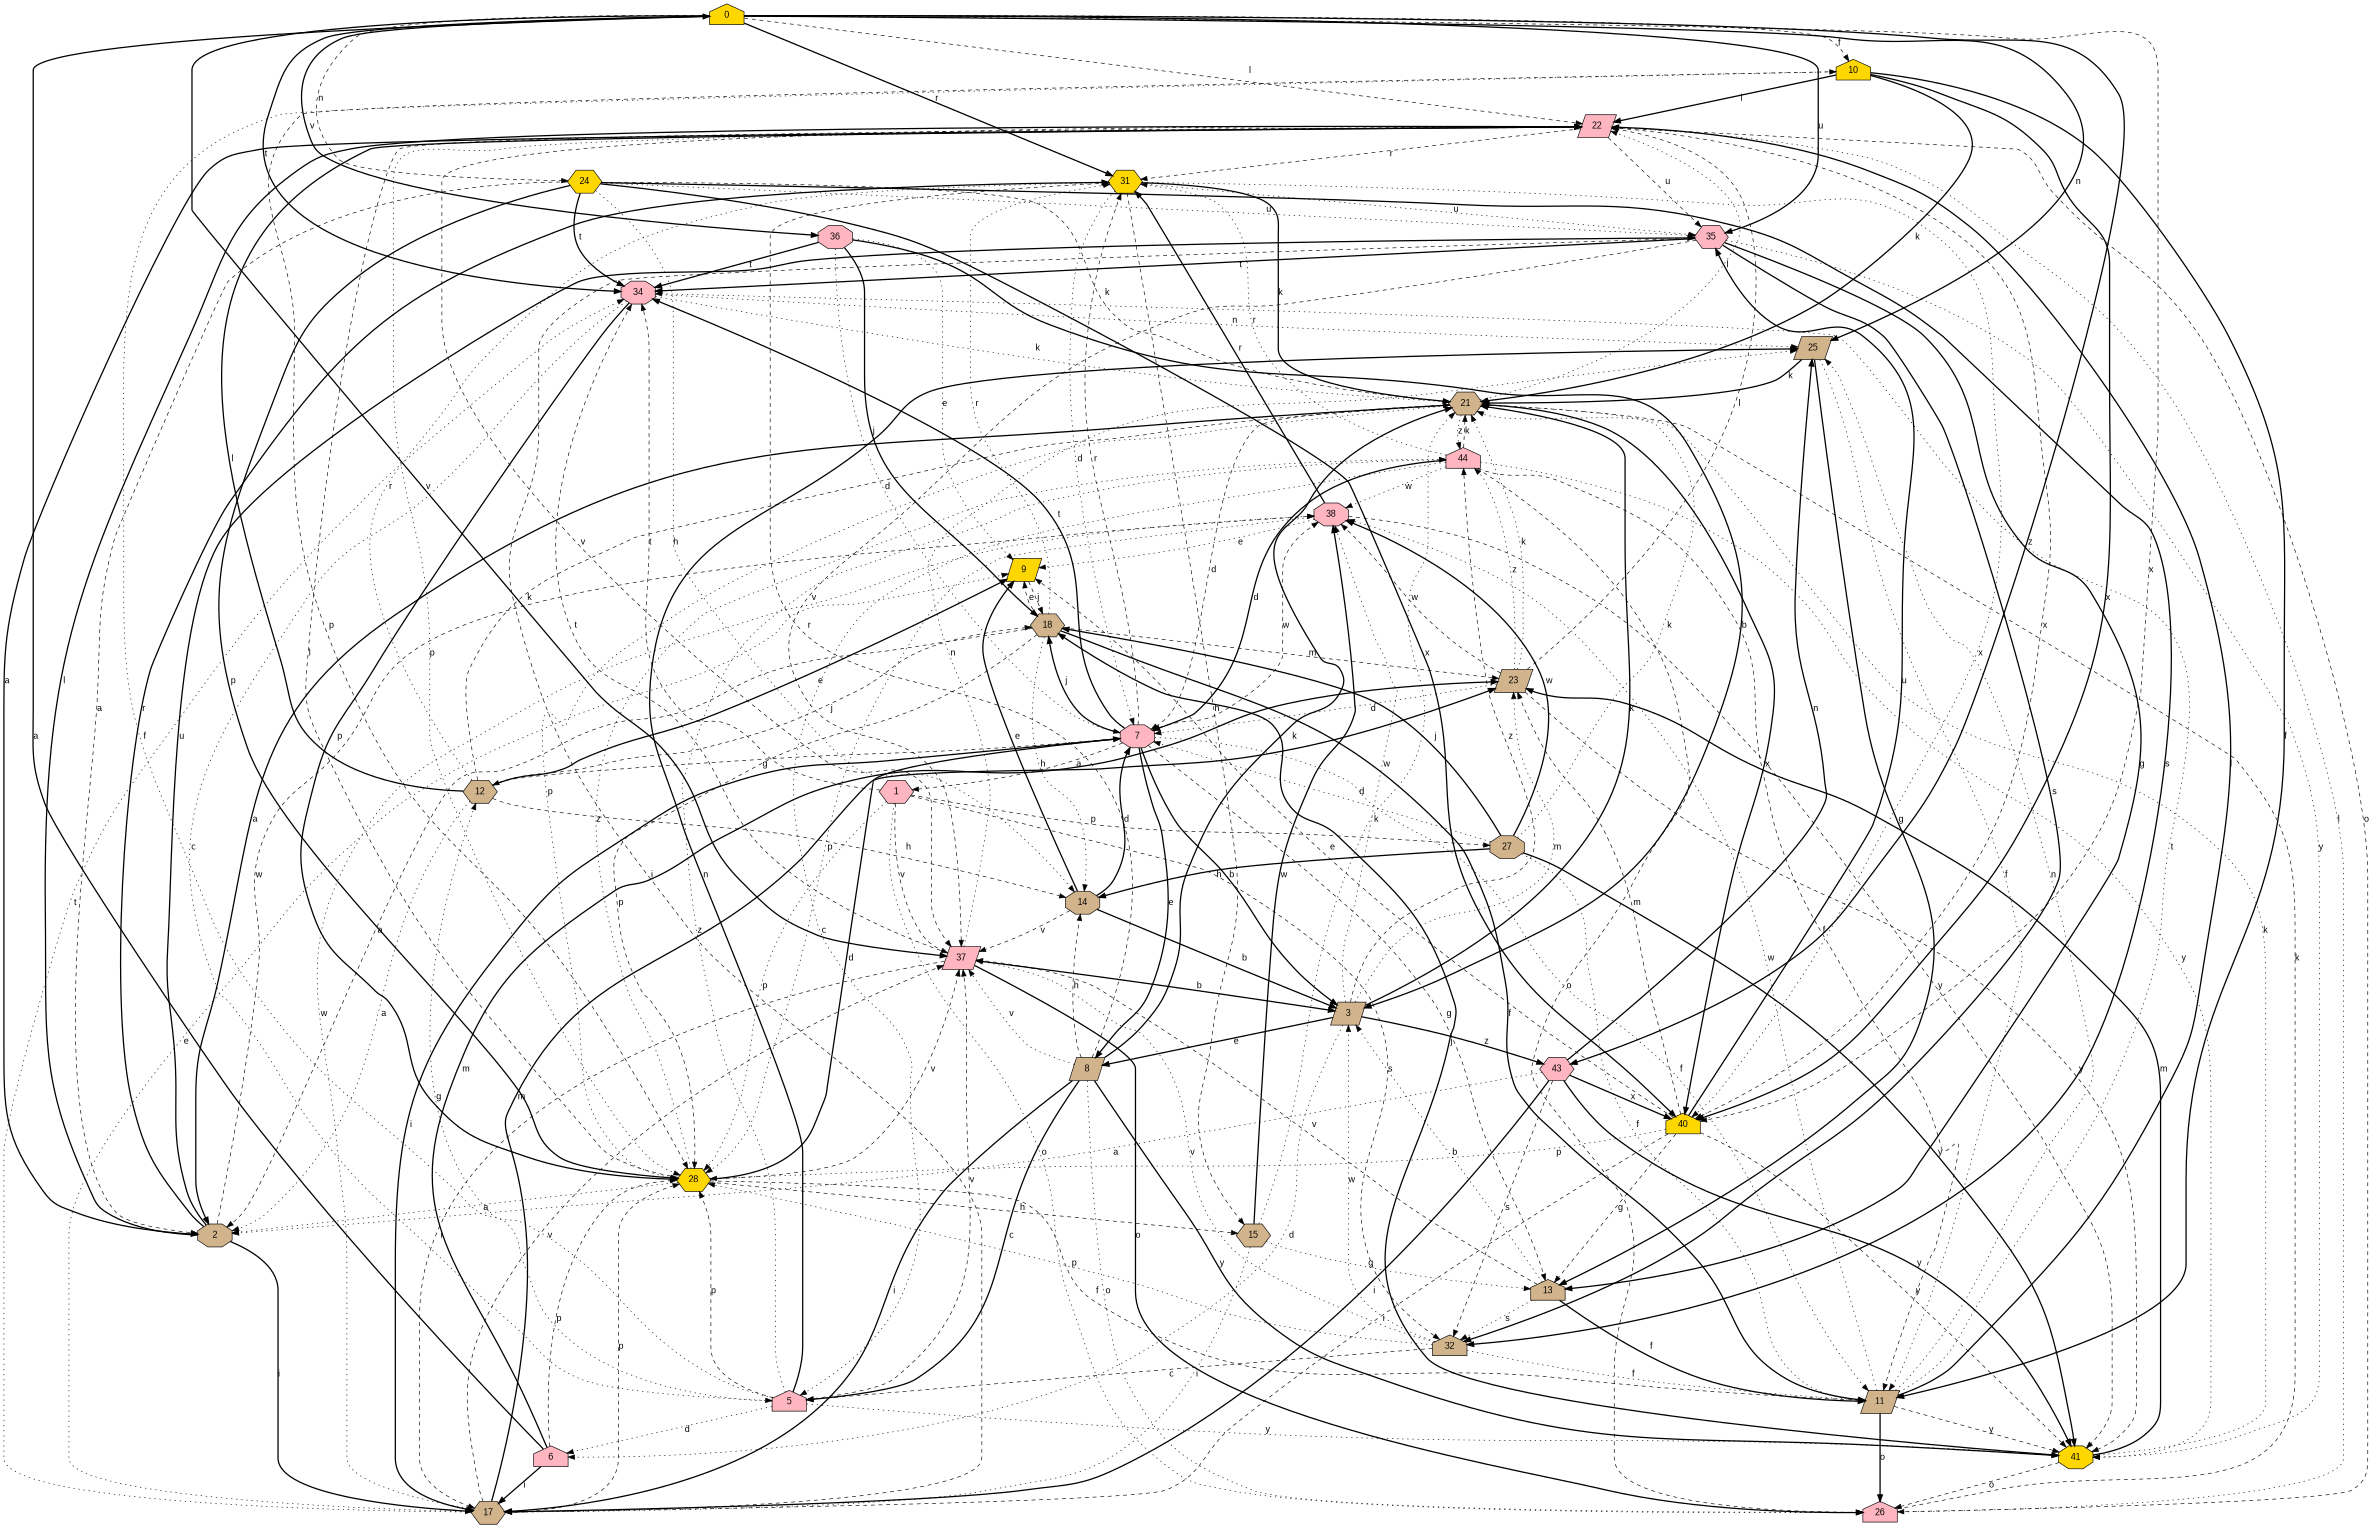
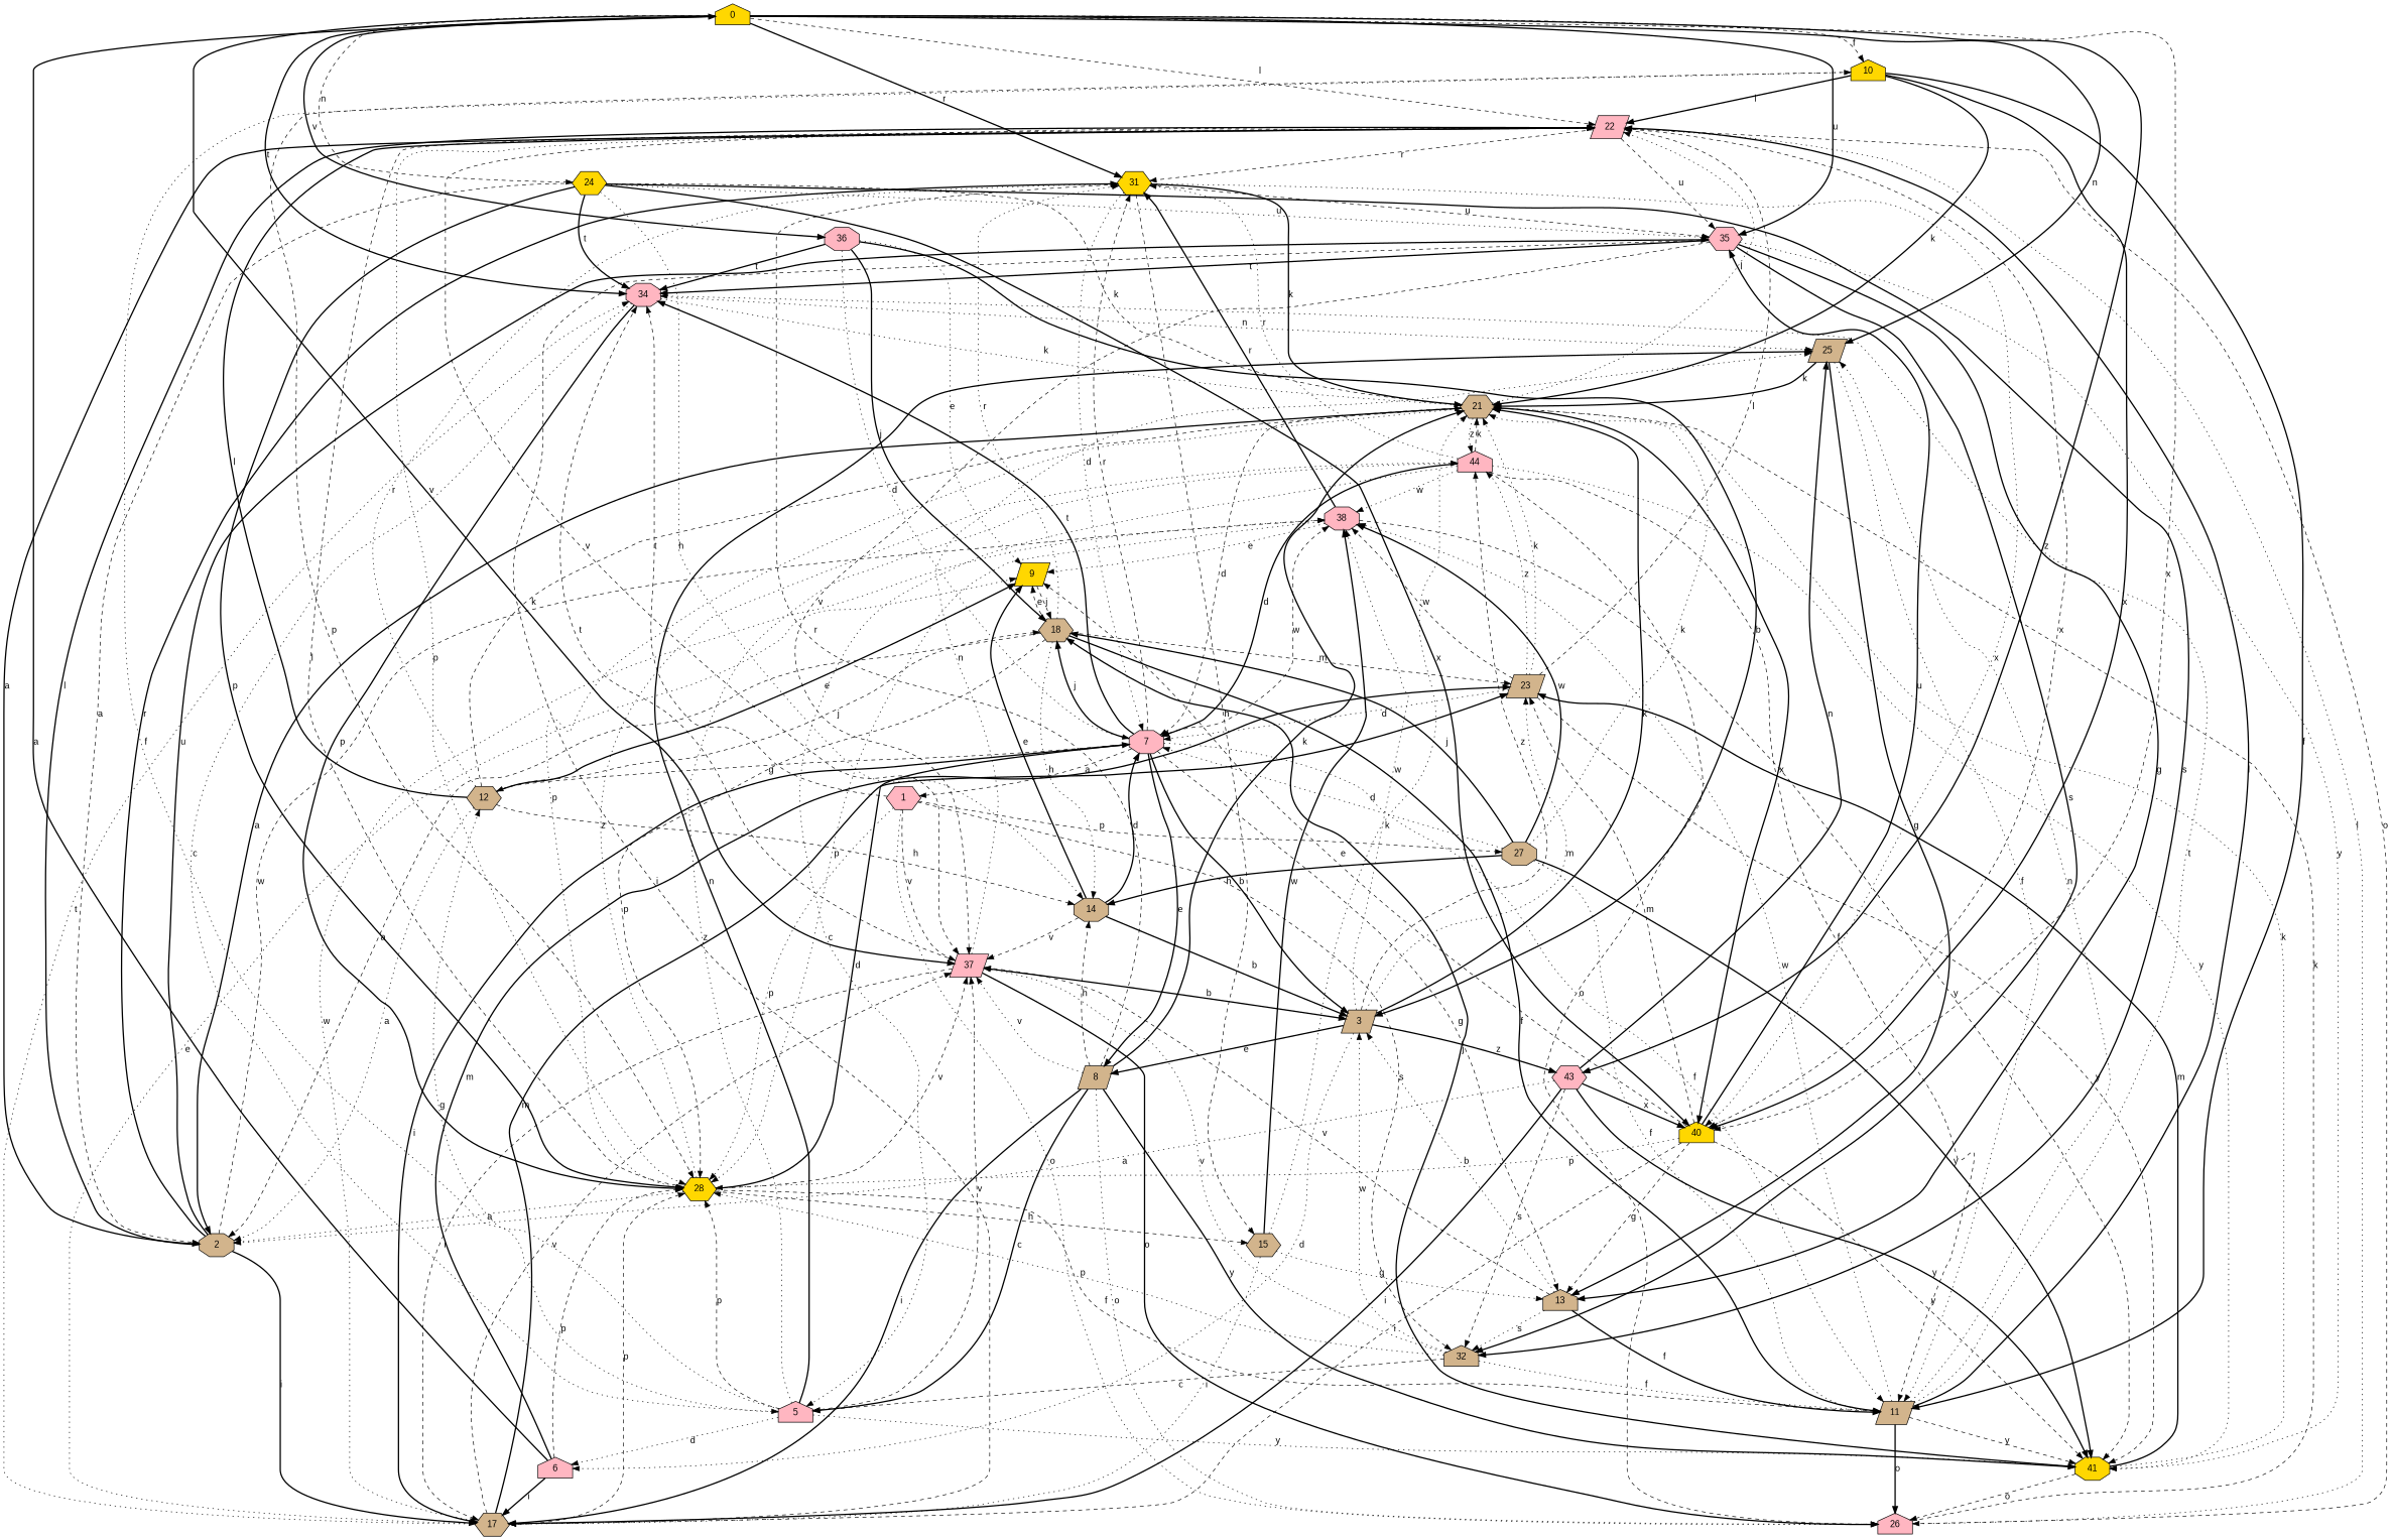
  strict digraph {
    fontname="Liberation Sans"
    node [fillcolor=tan fontname="Liberation Sans" shape=hexagon style=filled]
    edge [fontname="Liberation Sans" style=bold]
    0 [fillcolor=gold shape=house]
    10 [fillcolor=gold shape=house]
    22 [fillcolor=lightpink shape=parallelogram]
    24 [fillcolor=gold]
    25 [shape=parallelogram]
    31 [fillcolor=gold]
    34 [fillcolor=lightpink shape=octagon]
    35 [fillcolor=lightpink]
    36 [fillcolor=lightpink shape=octagon]
    37 [fillcolor=lightpink shape=parallelogram]
    40 [fillcolor=gold shape=house]
    43 [fillcolor=lightpink]
    28 [fillcolor=gold]
    21
    11 [shape=parallelogram]
    26 [fillcolor=lightpink shape=house]
    2 [shape=octagon]
    32 [shape=house]
    14 [shape=octagon]
    13 [shape=house]
    7 [fillcolor=lightpink shape=octagon]
    15
    5 [fillcolor=lightpink shape=house]
    17
    41 [fillcolor=gold shape=octagon]
    3 [shape=parallelogram]
    18
    9 [fillcolor=gold shape=parallelogram]
    23 [shape=parallelogram]
    1 [fillcolor=lightpink]
    27 [shape=octagon]
    38 [fillcolor=lightpink shape=octagon]
    44 [fillcolor=lightpink shape=house]
    6 [fillcolor=lightpink shape=house]
    8 [shape=parallelogram]
    12
    0 -> 10 [label=f style=dashed]
    0 -> 22 [label=l style=dashed]
    0 -> 24 [label=n style=dashed]
    0 -> 25 [label=n]
    0 -> 31 [label=r]
    0 -> 34 [label=t]
    0 -> 35 [label=u]
    0 -> 36 [label=v]
    0 -> 37 [label=v]
    0 -> 40 [label=x style=dashed]
    0 -> 43 [label=z]
    10 -> 22 [label=l]
    10 -> 40 [label=x]
    10 -> 28 [label=p style=dashed]
    10 -> 21 [label=k]
    10 -> 11 [label=f]
    22 -> 31 [label=r style=dashed]
    22 -> 35 [label=u style=dashed]
    22 -> 37 [label=v style=dashed]
    22 -> 40 [label=x style=dashed]
    22 -> 28 [label=p style=dotted]
    22 -> 26 [label=o style=dashed]
    22 -> 2 [label=a]
    24 -> 34 [label=t]
    24 -> 35 [label=u style=dotted]
    24 -> 40 [label=x]
    24 -> 28 [label=p]
    24 -> 21 [label=k style=dashed]
    24 -> 2 [label=a style=dashed]
    24 -> 32 [label=s]
    24 -> 14 [label=h style=dotted]
    25 -> 21 [label=k]
    25 -> 11 [label=f style=dotted]
    25 -> 13 [label=g]
-   31 -> 35 [label=u style=dotted]
+   31 -> 35 [label=u style=dashed]
    31 -> 40 [label=x style=dotted]
    31 -> 21 [label=k]
    31 -> 7 [label=d style=dotted]
    31 -> 15 [label=h style=dashed]
    34 -> 25 [label=n style=dotted]
    34 -> 28 [label=p]
    34 -> 21 [label=k style=dotted]
    34 -> 5 [label=c style=dotted]
    35 -> 34 [label=t]
    35 -> 37 [label=v style=dashed]
    35 -> 32 [label=s]
    35 -> 13 [label=g]
    35 -> 17 [label=i style=dashed]
    35 -> 41 [label=y style=dotted]
    36 -> 34 [label=t]
    36 -> 7 [label=d style=dotted]
    36 -> 3 [label=b]
    36 -> 18 [label=j]
    36 -> 9 [label=e style=dotted]
    37 -> 25 [label=n style=dotted]
    37 -> 34 [label=t style=dashed]
    37 -> 26 [label=o]
    37 -> 17 [label=i style=dashed]
    37 -> 3 [label=b]
    40 -> 35 [label=u]
    40 -> 28 [label=p style=dotted]
    40 -> 13 [label=g style=dashed]
    40 -> 17 [label=i style=dashed]
    40 -> 41 [label=y style=dashed]
    40 -> 9 [label=e style=dashed]
    40 -> 23 [label=m style=dashed]
    43 -> 25 [label=n]
    43 -> 40 [label=x]
    43 -> 2 [label=a style=dotted]
    43 -> 32 [label=s style=dashed]
    43 -> 17 [label=i]
    43 -> 41 [label=y]
    28 -> 22 [label=l style=dashed]
    28 -> 37 [label=v style=dashed]
    28 -> 11 [label=f style=dashed]
    28 -> 2 [label=a style=dotted]
    28 -> 7 [label=d]
    28 -> 15 [label=h style=dashed]
    28 -> 44 [label=z style=dotted]
    21 -> 22 [label=l style=dotted]
    21 -> 40 [label=x]
    21 -> 28 [label=p style=dotted]
    21 -> 2 [label=a]
    21 -> 7 [label=d style=dashed]
    21 -> 44 [label=z style=dotted]
    11 -> 22 [label=l]
    11 -> 25 [label=n style=dotted]
    11 -> 34 [label=t style=dotted]
    11 -> 26 [label=o]
    11 -> 41 [label=y style=dashed]
    11 -> 38 [label=w style=dotted]
    26 -> 22 [label=l style=dotted]
    26 -> 21 [label=k style=dashed]
    2 -> 22 [label=l]
    2 -> 31 [label=r]
    2 -> 35 [label=u]
    2 -> 17 [label=i]
    2 -> 38 [label=w style=dashed]
    32 -> 37 [label=v style=dotted]
    32 -> 28 [label=p style=dotted]
    32 -> 11 [label=f style=dotted]
    32 -> 5 [label=c style=dashed]
    32 -> 3 [label=w style=dotted]
    14 -> 37 [label=v style=dashed]
    14 -> 7 [label=d]
    14 -> 3 [label=b]
    14 -> 9 [label=e]
    13 -> 37 [label=v style=dashed]
    13 -> 11 [label=f]
    13 -> 32 [label=s style=dotted]
    13 -> 3 [label=b style=dotted]
    7 -> 31 [label=r style=dashed]
    7 -> 34 [label=t]
    7 -> 11 [label=f style=dotted]
    7 -> 13 [label=g style=dashed]
    7 -> 17 [label=i]
    7 -> 3 [label=b]
    7 -> 18 [label=j]
    7 -> 1 [label=a style=dashed]
    7 -> 38 [label=w style=dashed]
    7 -> 8 [label=e]
    7 -> 12 [label=g style=dashed]
    15 -> 21 [label=k style=dotted]
    15 -> 13 [label=g style=dotted]
    15 -> 17 [label=i style=dotted]
    15 -> 38 [label=w]
    5 -> 10 [label=f style=dotted]
    5 -> 25 [label=n]
    5 -> 37 [label=v style=dashed]
    5 -> 28 [label=p style=dashed]
    5 -> 41 [label=y style=dotted]
    5 -> 44 [label=z style=dotted]
    5 -> 6 [label=d style=dotted]
    5 -> 12 [label=g style=dotted]
    17 -> 34 [label=t style=dotted]
    17 -> 37 [label=v style=dashed]
    17 -> 28 [label=p style=dashed]
    17 -> 9 [label=e style=dotted]
    17 -> 23 [label=m]
    17 -> 38 [label=w style=dotted]
    41 -> 21 [label=k style=dotted]
    41 -> 26 [label=o style=dashed]
    41 -> 18 [label=j]
    41 -> 23 [label=m]
    3 -> 43 [label=z]
    3 -> 21 [label=k]
    3 -> 23 [label=m style=dotted]
    3 -> 38 [label=w style=dotted]
    3 -> 44 [label=z style=dashed]
    3 -> 6 [label=d style=dotted]
    3 -> 8 [label=e]
    18 -> 31 [label=r style=dotted]
    18 -> 28 [label=p style=dashed]
    18 -> 11 [label=f]
    18 -> 2 [label=a style=dashed]
    18 -> 14 [label=h style=dotted]
    18 -> 9 [label=e style=dashed]
    18 -> 23 [label=m style=dashed]
    9 -> 18 [label=j style=dashed]
    23 -> 22 [label=l style=dashed]
    23 -> 21 [label=k style=dotted]
    23 -> 7 [label=d style=dotted]
    23 -> 41 [label=y style=dashed]
    23 -> 38 [label=w style=dashed]
    23 -> 44 [label=z style=dotted]
    1 -> 34 [label=t style=dashed]
    1 -> 37 [label=v style=dashed]
    1 -> 28 [label=p style=dotted]
    1 -> 26 [label=o style=dotted]
    1 -> 32 [label=s style=dashed]
    1 -> 27 [label=p style=dashed]
    27 -> 21 [label=k style=dotted]
    27 -> 11 [label=f style=dotted]
    27 -> 14 [label=h]
    27 -> 7 [label=d style=dotted]
    27 -> 41 [label=y]
    27 -> 18 [label=j]
    27 -> 38 [label=w]
    38 -> 31 [label=r]
    38 -> 28 [label=p style=dotted]
    38 -> 41 [label=y style=dashed]
    38 -> 9 [label=e style=dotted]
    44 -> 31 [label=r style=dotted]
    44 -> 21 [label=k style=dashed]
    44 -> 11 [label=f style=dashed]
    44 -> 26 [label=o style=dashed]
    44 -> 7 [label=d]
    44 -> 5 [label=c style=dotted]
    44 -> 41 [label=y style=dotted]
    44 -> 38 [label=w style=dotted]
    6 -> 0 [label=a]
    6 -> 28 [label=p style=dashed]
    6 -> 17 [label=i]
    6 -> 23 [label=m]
    8 -> 31 [label=r style=dashed]
    8 -> 37 [label=v style=dotted]
    8 -> 21 [label=k]
    8 -> 26 [label=o style=dotted]
    8 -> 14 [label=h style=dashed]
    8 -> 5 [label=c]
    8 -> 17 [label=i]
    8 -> 41 [label=y]
    12 -> 22 [label=l]
    12 -> 31 [label=r style=dotted]
    12 -> 21 [label=k style=dashed]
    12 -> 2 [label=a style=dotted]
    12 -> 14 [label=h style=dashed]
    12 -> 18 [label=j style=dashed]
    12 -> 9 [label=e]
  }
